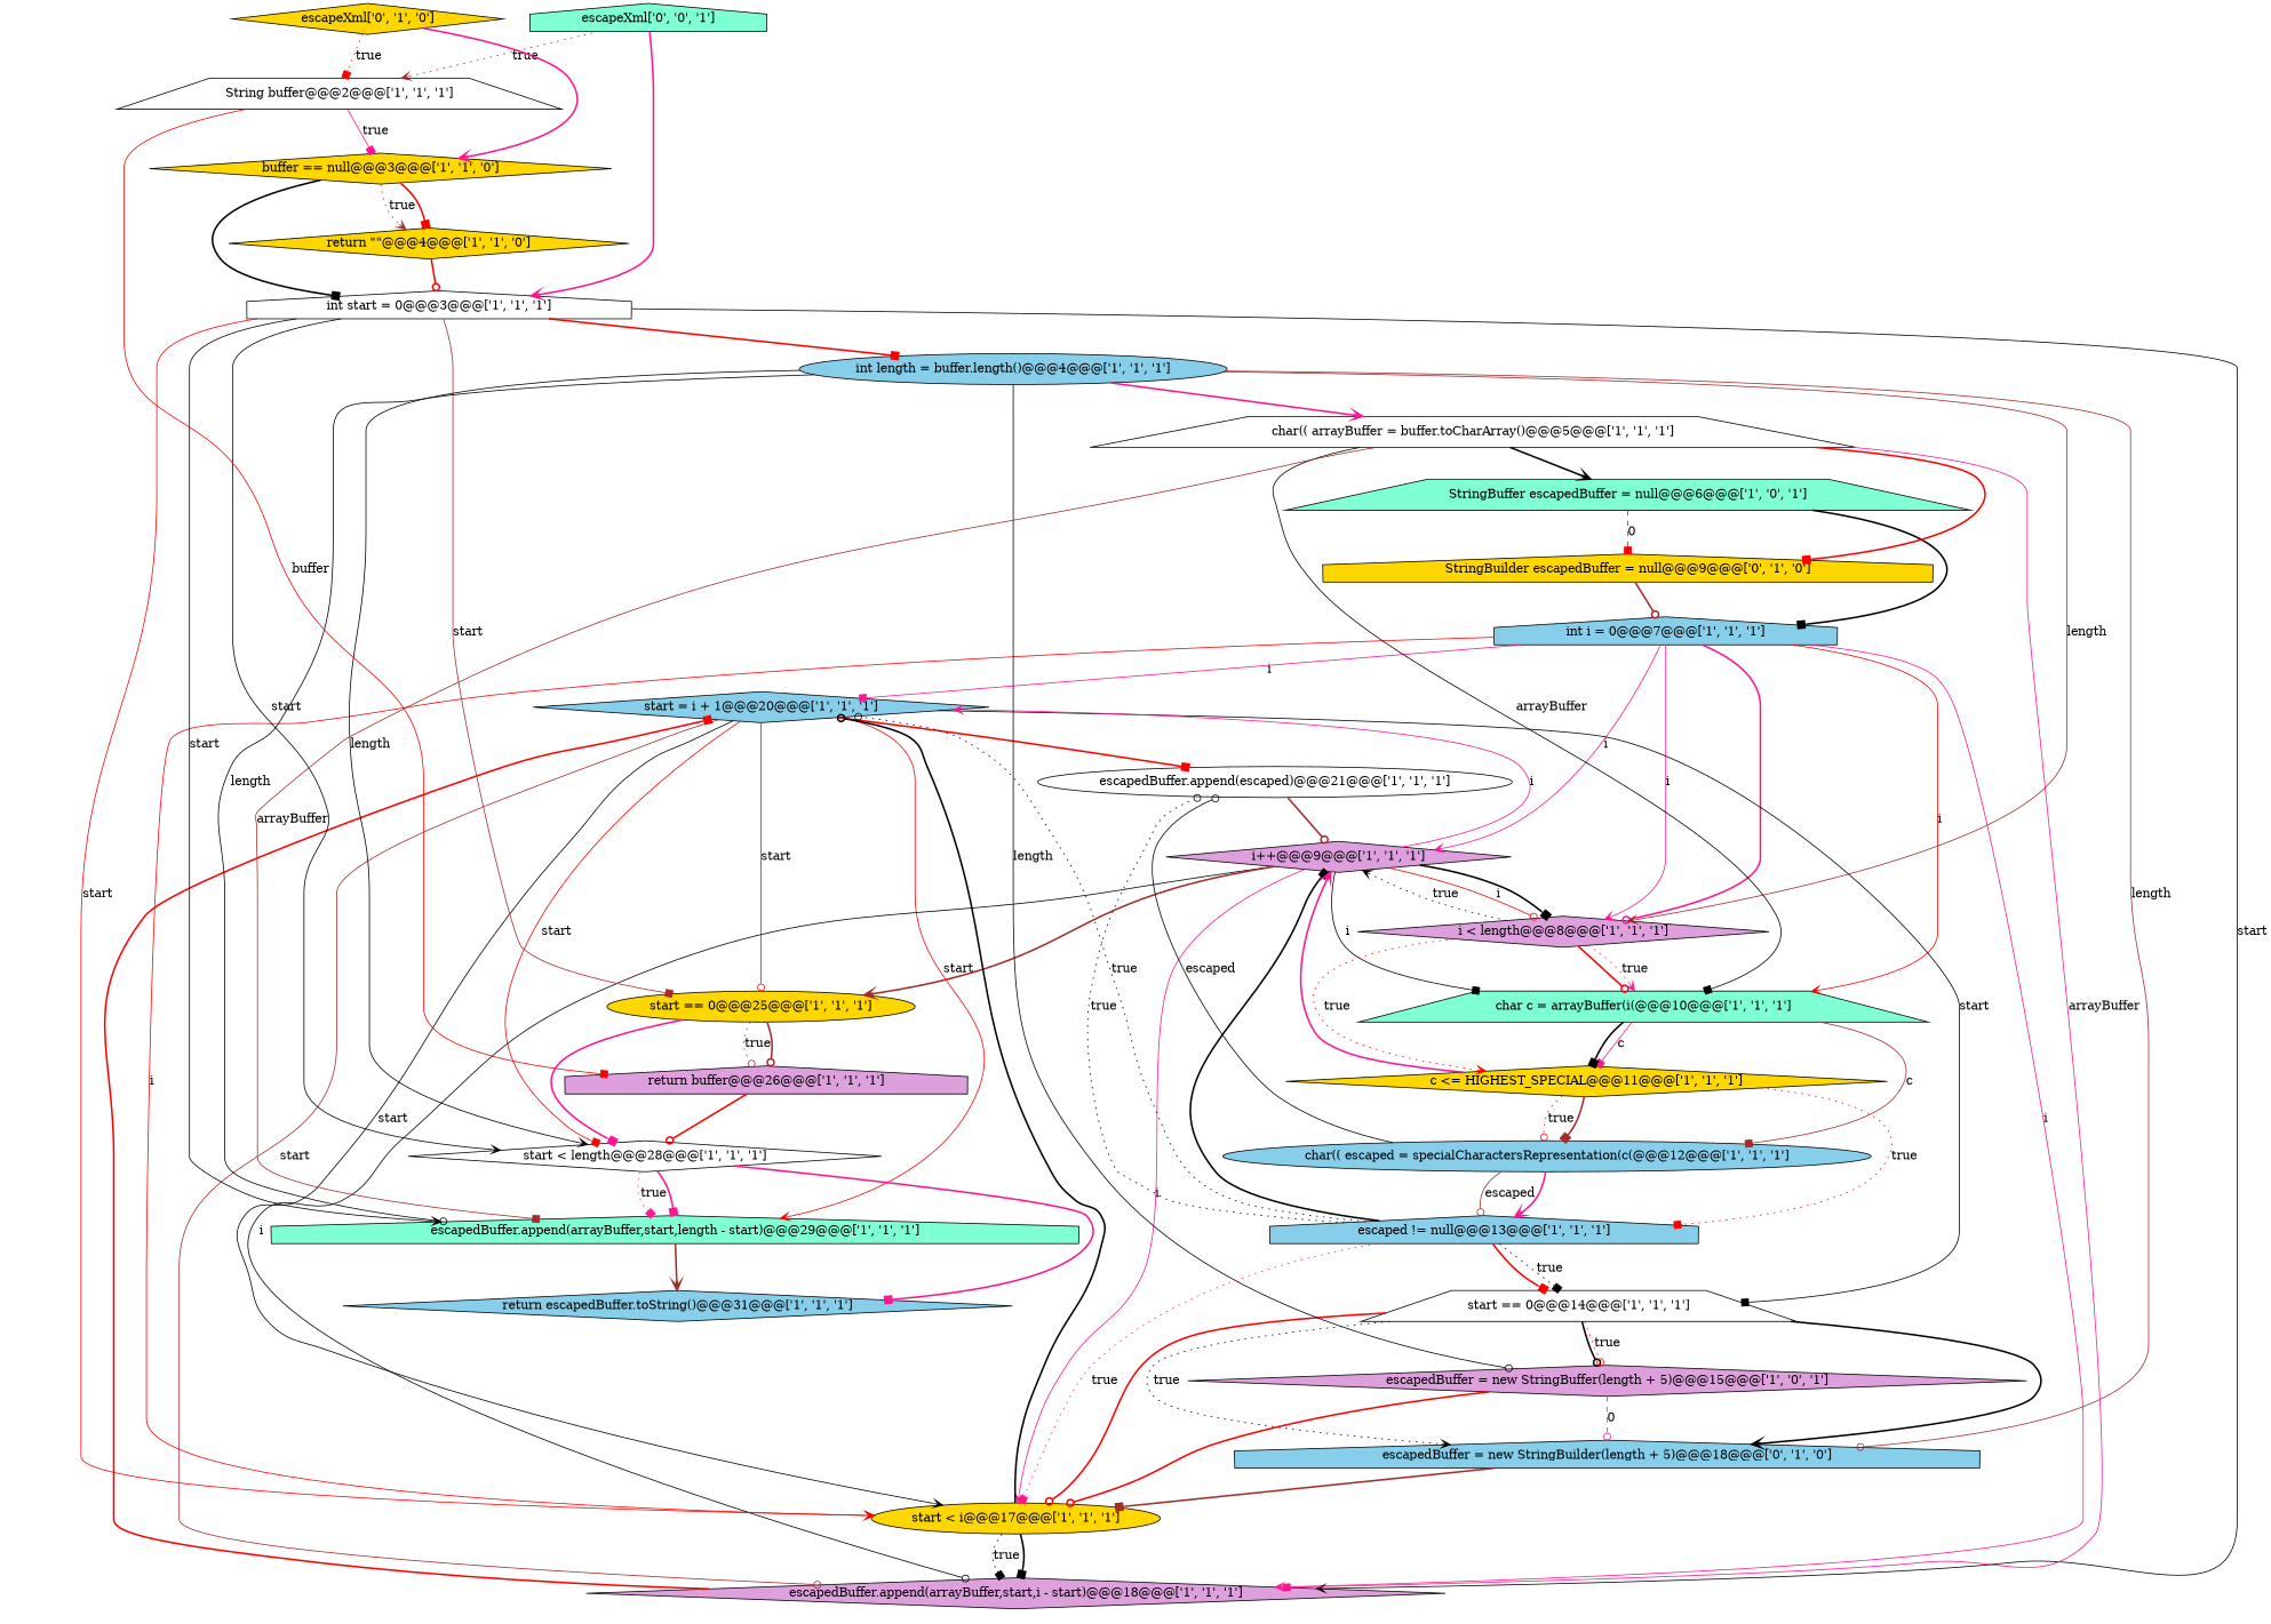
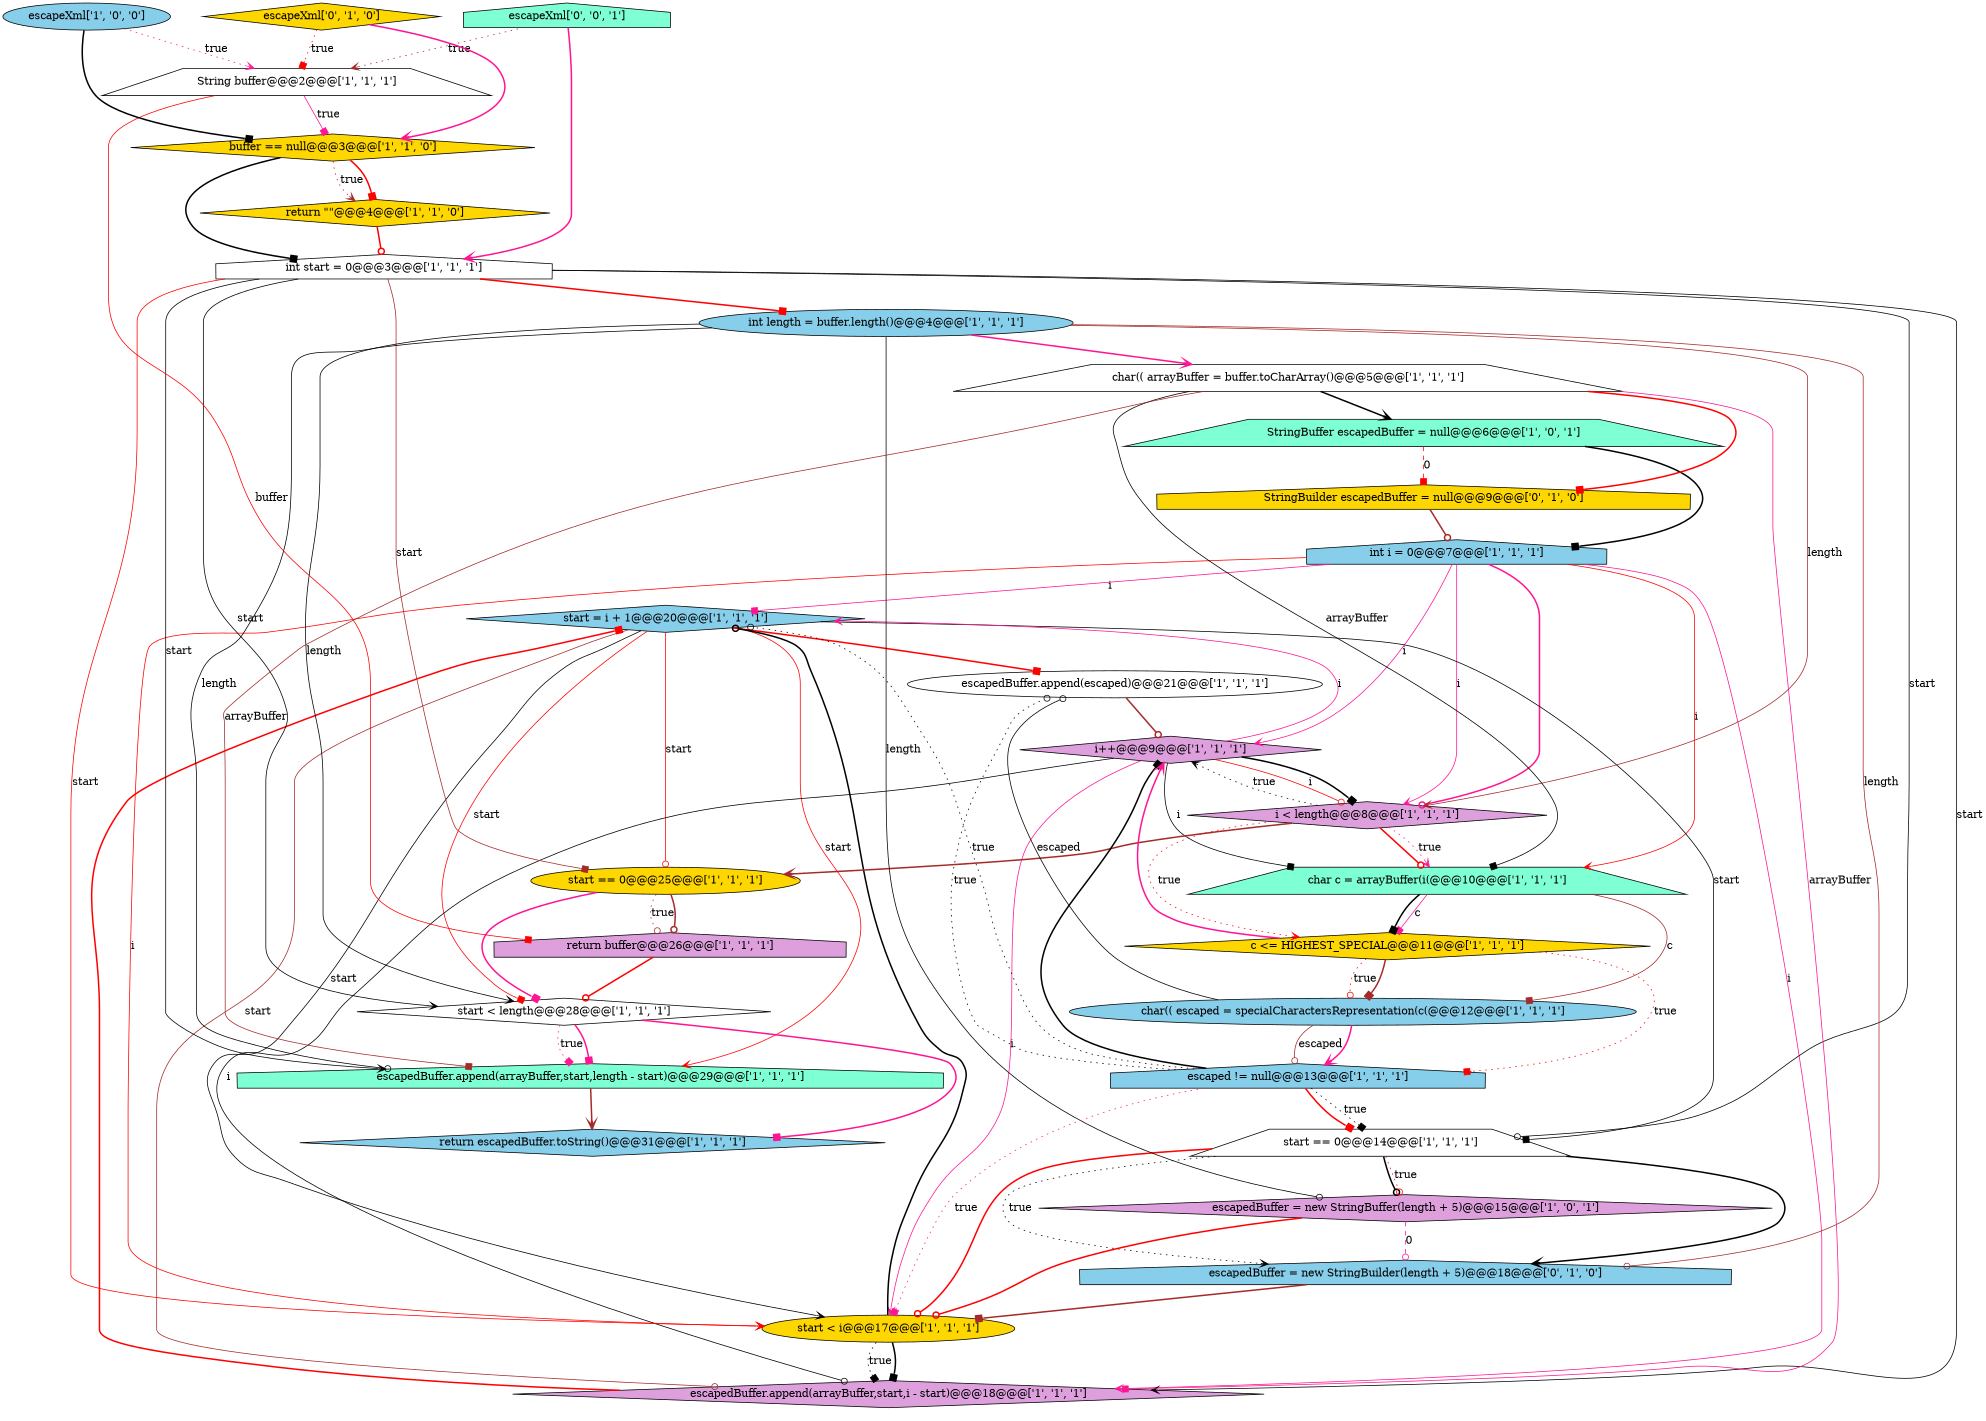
  digraph {
    node [fillcolor=skyblue shape=diamond style=filled]
    edge [arrowhead=box color=black style=bold]
    n1 [fillcolor=gold label="StringBuilder escapedBuffer = null@@@9@@@['0', '1', '0']" shape=house]
    n2 [label="int i = 0@@@7@@@['1', '1', '1']" shape=house]
    n3 [label="start = i + 1@@@20@@@['1', '1', '1']"]
    n4 [fillcolor=plum label="i++@@@9@@@['1', '1', '1']"]
    n5 [fillcolor=gold label="start < i@@@17@@@['1', '1', '1']" shape=ellipse]
    n6 [fillcolor=plum label="escapedBuffer.append(arrayBuffer,start,i - start)@@@18@@@['1', '1', '1']"]
    n7 [fillcolor=aquamarine label="char c = arrayBuffer(i(@@@10@@@['1', '1', '1']" shape=trapezium]
    n8 [fillcolor=plum label="i < length@@@8@@@['1', '1', '1']"]
    n9 [fillcolor=aquamarine label="StringBuffer escapedBuffer = null@@@6@@@['1', '0', '1']" shape=trapezium]
    n10 [fillcolor=gold label="return \"\"@@@4@@@['1', '1', '0']"]
    n11 [fillcolor=white label="int start = 0@@@3@@@['1', '1', '1']" shape=house]
    n12 [fillcolor=white label="start == 0@@@14@@@['1', '1', '1']" shape=trapezium]
    n13 [fillcolor=white label="start < length@@@28@@@['1', '1', '1']"]
    n14 [label="int length = buffer.length()@@@4@@@['1', '1', '1']" shape=ellipse]
    n15 [fillcolor=aquamarine label="escapedBuffer.append(arrayBuffer,start,length - start)@@@29@@@['1', '1', '1']" shape=house]
    n16 [fillcolor=gold label="start == 0@@@25@@@['1', '1', '1']" shape=ellipse]
    n17 [label="escaped != null@@@13@@@['1', '1', '1']" shape=house]
    n18 [fillcolor=white label="escapedBuffer.append(escaped)@@@21@@@['1', '1', '1']" shape=ellipse]
    n19 [fillcolor=plum label="escapedBuffer = new StringBuffer(length + 5)@@@15@@@['1', '0', '1']"]
    n20 [label="escapedBuffer = new StringBuilder(length + 5)@@@18@@@['0', '1', '0']" shape=house]
    n21 [label="char(( escaped = specialCharactersRepresentation(c(@@@12@@@['1', '1', '1']" shape=ellipse]
    n22 [fillcolor=gold label="c <= HIGHEST_SPECIAL@@@11@@@['1', '1', '1']"]
    n23 [label="return escapedBuffer.toString()@@@31@@@['1', '1', '1']"]
    n24 [fillcolor=white label="char(( arrayBuffer = buffer.toCharArray()@@@5@@@['1', '1', '1']" shape=trapezium]
    n25 [fillcolor=plum label="return buffer@@@26@@@['1', '1', '1']" shape=house]
    n26 [fillcolor=white label="String buffer@@@2@@@['1', '1', '1']" shape=trapezium]
    n27 [fillcolor=gold label="buffer == null@@@3@@@['1', '1', '0']"]
    n28 [fillcolor=aquamarine label="escapeXml['0', '0', '1']" shape=house]
+   n29 [label="escapeXml['1', '0', '0']" shape=ellipse]
    n30 [fillcolor=gold label="escapeXml['0', '1', '0']"]
    n1 -> n2 [arrowhead=odot color=brown]
    n2 -> n3 [color=deeppink label=i style=solid]
    n2 -> n4 [arrowhead=vee color=deeppink label=i style=solid]
    n2 -> n5 [arrowhead=vee color=red label=i style=solid]
    n2 -> n6 [arrowhead=vee color=deeppink label=i style=solid]
    n2 -> n7 [arrowhead=vee color=red label=i style=solid]
    n2 -> n8 [arrowhead=odot color=deeppink]
    n2 -> n8 [arrowhead=vee color=deeppink label=i style=solid]
    n3 -> n5 [arrowhead=vee label=start style=solid]
    n3 -> n6 [arrowhead=odot color=brown label=start style=solid]
    n3 -> n12 [label=start style=solid]
    n3 -> n13 [color=red label=start style=solid]
    n3 -> n15 [arrowhead=vee color=red label=start style=solid]
    n3 -> n16 [arrowhead=odot color=red label=start style=solid]
    n3 -> n18 [color=red]
    n4 -> n3 [arrowhead=vee color=deeppink label=i style=solid]
    n4 -> n5 [arrowhead=vee color=deeppink label=i style=solid]
    n4 -> n6 [arrowhead=odot label=i style=solid]
    n4 -> n7 [label=i style=solid]
    n4 -> n8 [arrowhead=odot color=red label=i style=solid]
    n4 -> n8
    n5 -> n3 [arrowhead=odot]
    n5 -> n6
    n5 -> n6 [label=true style=dotted]
    n6 -> n3 [color=red]
    n7 -> n21 [color=brown label=c style=solid]
    n7 -> n22 [color=deeppink label=c style=solid]
    n7 -> n22
    n8 -> n4 [arrowhead=vee label=true style=dotted]
    n8 -> n7 [arrowhead=odot color=red]
    n8 -> n7 [arrowhead=vee color=deeppink label=true style=dotted]
-   n4 -> n16 [arrowhead=vee color=brown]
+   n8 -> n16 [arrowhead=vee color=brown]
    n8 -> n22 [arrowhead=vee color=red label=true style=dotted]
    n9 -> n1 [color=red label=0 style=dashed]
    n9 -> n2
    n10 -> n11 [arrowhead=odot color=red]
    n11 -> n5 [arrowhead=vee color=red label=start style=solid]
    n11 -> n6 [arrowhead=vee label=start style=solid]
+   n11 -> n12 [arrowhead=odot label=start style=solid]
    n11 -> n13 [arrowhead=vee label=start style=solid]
    n11 -> n14 [color=red]
    n11 -> n15 [arrowhead=vee label=start style=solid]
    n11 -> n16 [color=brown label=start style=solid]
    n12 -> n5 [arrowhead=odot color=red]
    n12 -> n19 [arrowhead=odot]
    n12 -> n19 [arrowhead=odot color=red label=true style=dotted]
    n12 -> n20 [arrowhead=vee label=true style=dotted]
    n12 -> n20 [arrowhead=vee]
    n13 -> n15 [color=deeppink label=true style=dotted]
    n13 -> n15 [color=deeppink]
    n13 -> n23 [color=deeppink]
    n14 -> n8 [arrowhead=vee color=brown label=length style=solid]
    n14 -> n13 [arrowhead=vee label=length style=solid]
    n14 -> n15 [arrowhead=odot label=length style=solid]
    n14 -> n19 [arrowhead=odot label=length style=solid]
    n14 -> n20 [arrowhead=odot color=brown label=length style=solid]
    n14 -> n24 [arrowhead=vee color=deeppink]
    n15 -> n23 [arrowhead=vee color=brown]
    n16 -> n13 [color=deeppink]
    n16 -> n25 [arrowhead=odot color=brown label=true style=dotted]
    n16 -> n25 [arrowhead=odot color=brown]
    n17 -> n3 [arrowhead=odot label=true style=dotted]
    n17 -> n4
    n17 -> n5 [color=deeppink label=true style=dotted]
    n17 -> n12 [label=true style=dotted]
    n17 -> n12 [color=red]
    n17 -> n18 [arrowhead=odot label=true style=dotted]
    n18 -> n4 [arrowhead=odot color=brown]
    n19 -> n5 [arrowhead=odot color=red]
    n19 -> n20 [arrowhead=odot color=deeppink label=0 style=dashed]
    n20 -> n5 [color=brown]
    n21 -> n17 [arrowhead=odot color=brown label=escaped style=solid]
    n21 -> n17 [arrowhead=vee color=deeppink]
    n21 -> n18 [arrowhead=odot label=escaped style=solid]
    n22 -> n4 [arrowhead=vee color=deeppink]
    n22 -> n17 [color=red label=true style=dotted]
    n22 -> n21 [arrowhead=odot color=red label=true style=dotted]
    n22 -> n21 [color=brown]
    n24 -> n1 [color=red]
    n24 -> n6 [color=deeppink label=arrayBuffer style=solid]
    n24 -> n7 [label=arrayBuffer style=solid]
    n24 -> n9 [arrowhead=vee]
    n24 -> n15 [color=brown label=arrayBuffer style=solid]
    n25 -> n13 [arrowhead=odot color=red]
    n26 -> n25 [color=red label=buffer style=solid]
    n26 -> n27 [color=deeppink label=true style=solid]
    n27 -> n10 [arrowhead=vee color=brown label=true style=dotted]
    n27 -> n10 [color=red]
    n27 -> n11
    n28 -> n11 [arrowhead=vee color=deeppink]
    n28 -> n26 [arrowhead=vee color=brown label=true style=dotted]
+   n29 -> n26 [arrowhead=vee color=deeppink label=true style=dotted]
+   n29 -> n27
    n30 -> n26 [color=red label=true style=dotted]
    n30 -> n27 [arrowhead=vee color=deeppink]
  }
